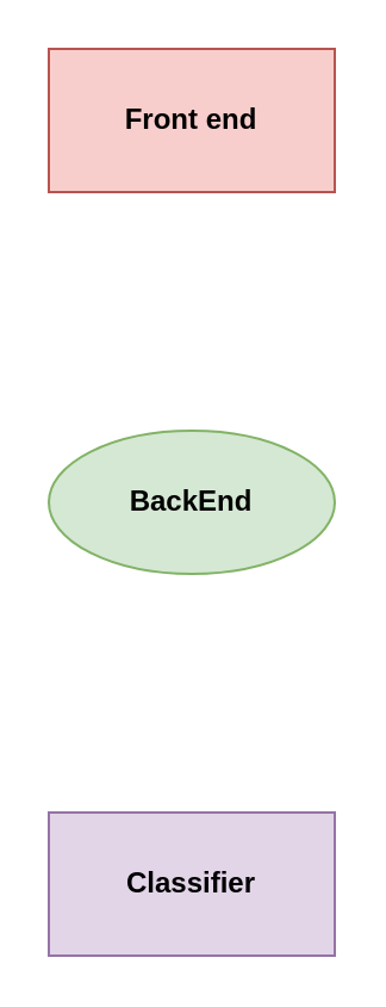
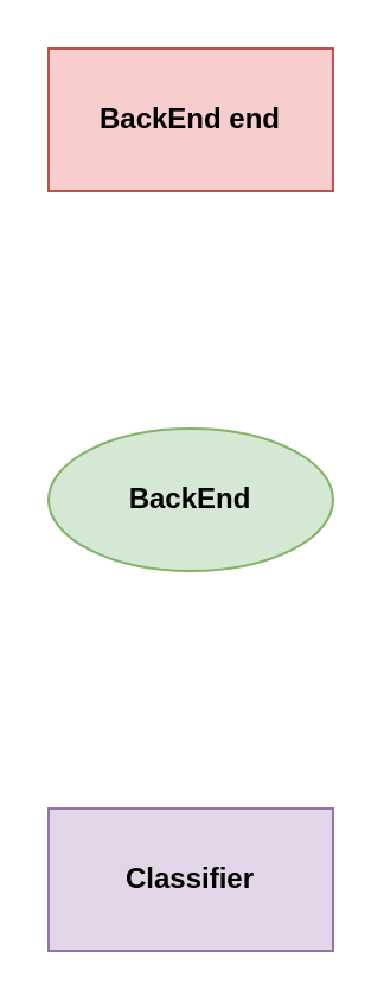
  <mxCell id="0" />
  <mxCell id="1" parent="0" />
- <mxCell id="2" value="&lt;b&gt;Front end&lt;/b&gt;" style="rounded=0;whiteSpace=wrap;html=1;fillColor=#f8cecc;strokeColor=#b85450;" vertex="1" parent="1"><mxGeometry x="20" y="20" width="120" height="60" as="geometry" /></mxCell>
+ <mxCell id="2" value="&lt;b&gt;BackEnd end&lt;/b&gt;" style="rounded=0;whiteSpace=wrap;html=1;fillColor=#f8cecc;strokeColor=#b85450;" vertex="1" parent="1"><mxGeometry x="20" y="20" width="120" height="60" as="geometry" /></mxCell>
  <mxCell id="3" value="&lt;b&gt;BackEnd&lt;/b&gt;" style="ellipse;whiteSpace=wrap;html=1;fillColor=#d5e8d4;strokeColor=#82b366;" vertex="1" parent="1"><mxGeometry x="20" y="180" width="120" height="60" as="geometry" /></mxCell>
  <mxCell id="4" value="&lt;b&gt;Classifier&lt;/b&gt;" style="rounded=0;whiteSpace=wrap;html=1;fillColor=#e1d5e7;strokeColor=#9673a6;" vertex="1" parent="1"><mxGeometry x="20" y="340" width="120" height="60" as="geometry" /></mxCell>
